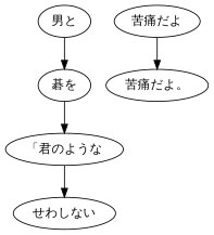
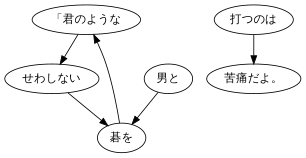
  digraph {
    fontname="IBM Plex Sans"
    node [fontname="IBM Plex Sans"]
    edge [fontname="IBM Plex Sans"]
    n1 [label="「君のような"]
    n2 [label="せわしない"]
    n3 [label="碁を"]
    n4 [label="男と"]
-   n5 [label="苦痛だよ"]
+   n5 [label="打つのは"]
    n6 [label="苦痛だよ。"]
    n1 -> n2
+   n2 -> n3
    n3 -> n1
    n4 -> n3
    n5 -> n6
  }
